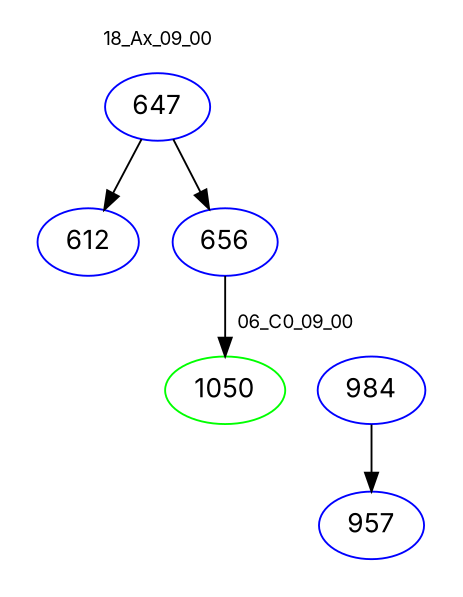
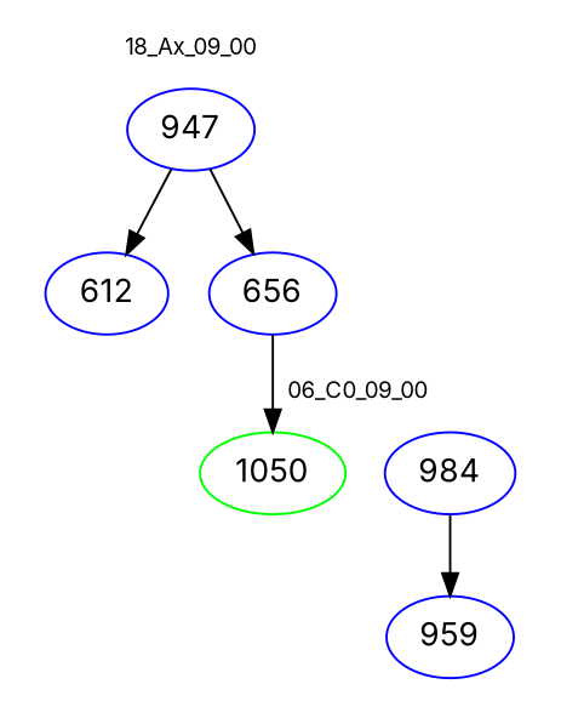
  digraph {
    fontname=Inter
    node [color=blue fontname=Inter]
    edge [color=black fontname=Inter]
-   n1 [label=647]
+   n1 [label=947]
    n2 [label=612]
    n3 [label=656]
    n4 [label=984]
-   n5 [label=957]
+   n5 [label=959]
    n6 [color=green label=1050]
    subgraph cluster_1 {
      color=white
      fontsize=10
      label="18_Ax_09_00"
      n1
      n2
      n3
    }
    subgraph cluster_2 {
      color=white
      fontsize=10
      label="06_C0_09_00"
      n4
      n5
      n6
    }
    n1 -> n2
    n1 -> n3
    n3 -> n6
    n4 -> n5
  }
